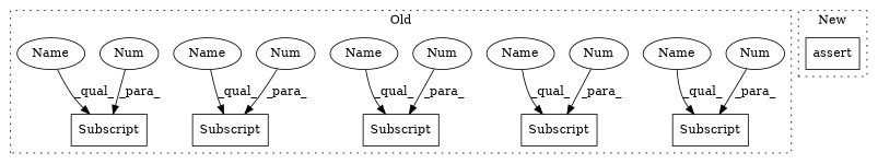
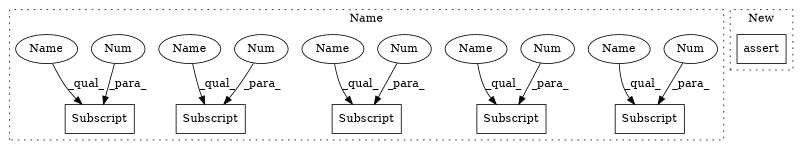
  digraph {
    fontname="DejaVu Serif"
    node [a=63 l=11 shape=ellipse fontname="DejaVu Serif"]
    edge [fontname="DejaVu Serif"]
    n1 [l="15,0" label=Subscript s="3670,0" shape=box]
    n2 [a=76 l=2 label=Num s=3682]
    n3 [l="15,0" label=Subscript s="3721,0" shape=box]
    n4 [a=76 l=2 label=Num s=3733]
    n5 [l="14,0" label=Subscript s="3828,0" shape=box]
    n6 [a=76 l=1 label=Num s=3840]
    n7 [l="15,0" label=Subscript s="3949,0" shape=box]
    n8 [a=76 l=2 label=Num s=3961]
    n9 [l="14,0" label=Subscript s="3875,0" shape=box]
    n10 [a=76 l=1 label=Num s=3887]
    n11 [a=87 label=Name s=3721]
    n12 [a=87 label=Name s=3875]
    n13 [a=87 label=Name s=3949]
    n14 [a=87 label=Name s=3670]
    n15 [a=87 label=Name s=3828]
    n16 [a=65 l=7 label=assert s=3528 shape=box]
    subgraph cluster_1 {
-     label=Old
+     label=Name
      style=dotted
      n1
      n2
      n3
      n4
      n5
      n6
      n7
      n8
      n9
      n10
      n11
      n12
      n13
      n14
      n15
    }
    subgraph cluster_2 {
      label=New
      style=dotted
      n16
    }
    n2 -> n1 [label=_para_]
    n4 -> n3 [label=_para_]
    n6 -> n5 [label=_para_]
    n8 -> n7 [label=_para_]
    n10 -> n9 [label=_para_]
    n11 -> n3 [label=_qual_]
    n12 -> n9 [label=_qual_]
    n13 -> n7 [label=_qual_]
    n14 -> n1 [label=_qual_]
    n15 -> n5 [label=_qual_]
  }
